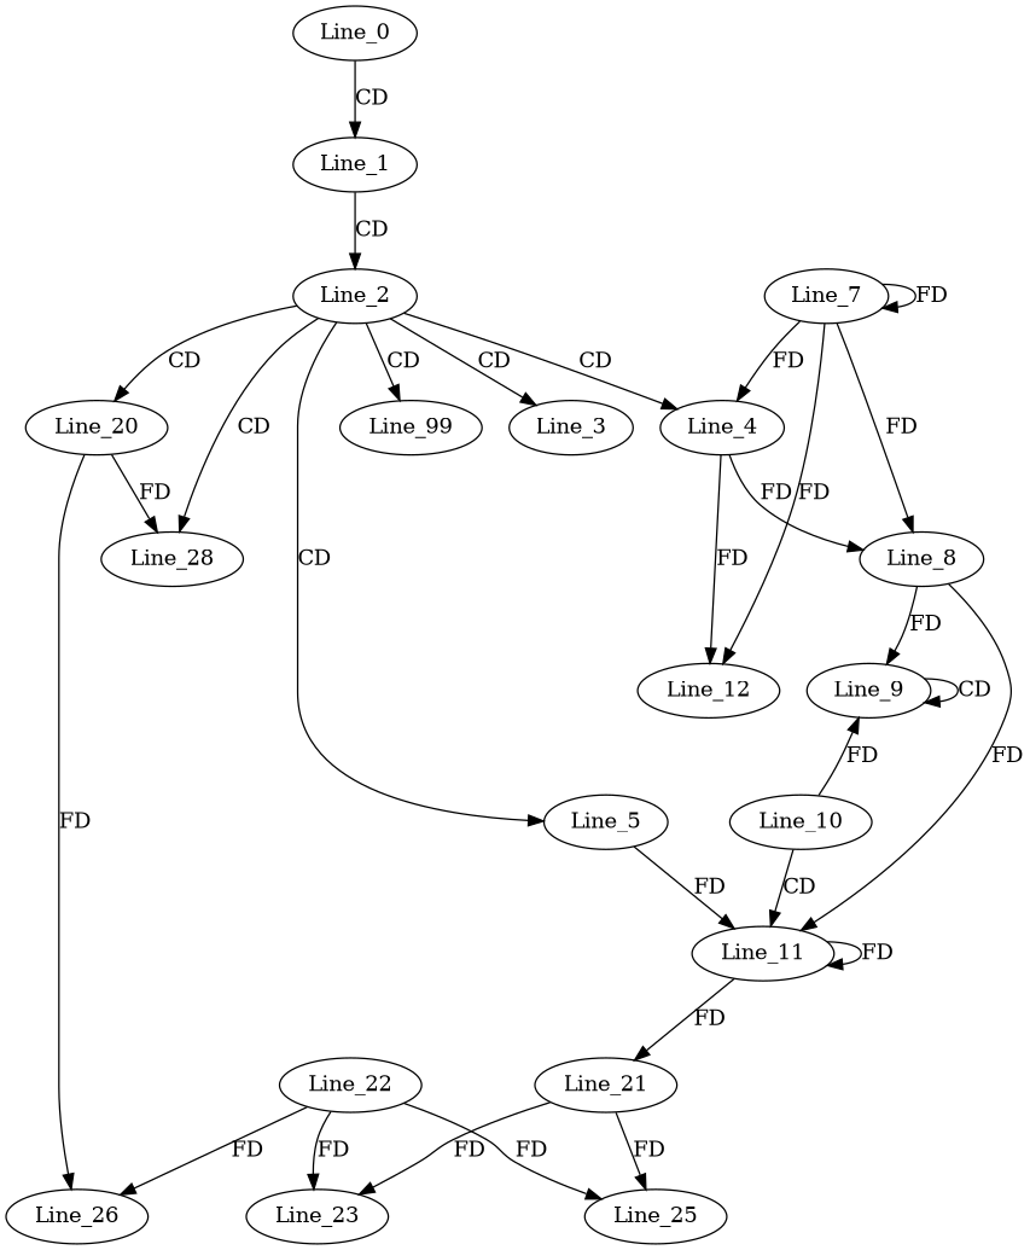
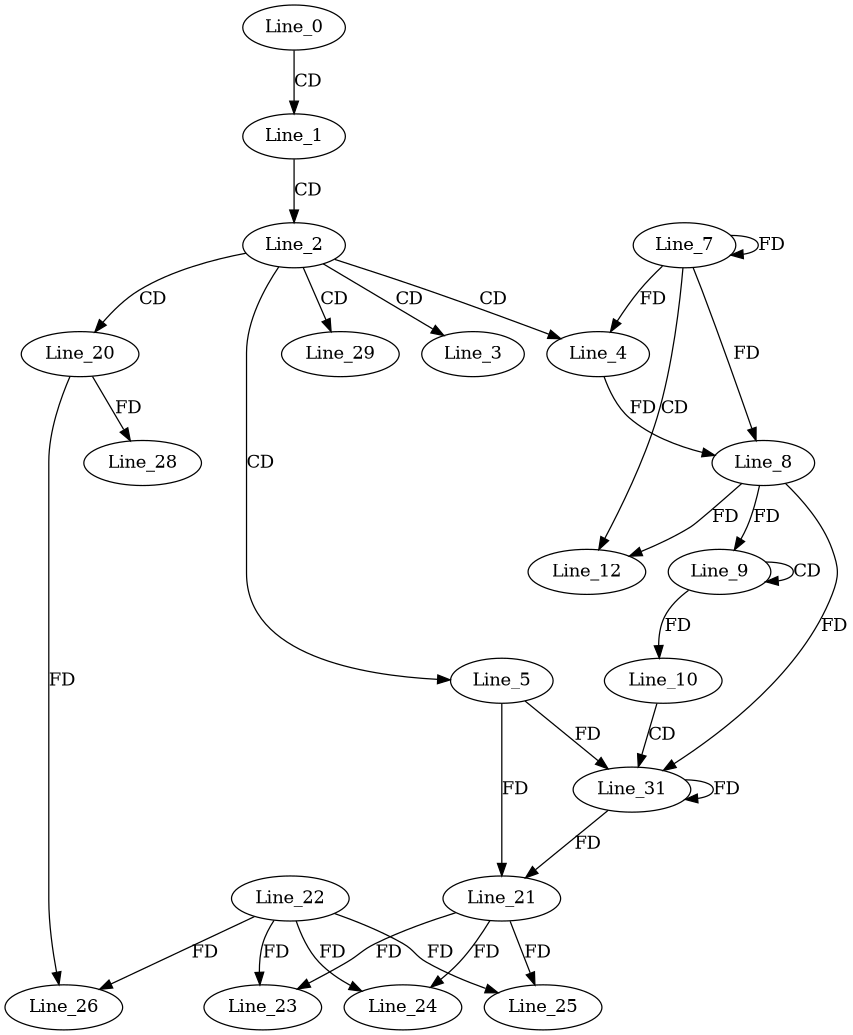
  digraph {
    Line_0
    Line_1
    Line_2
    Line_3
    Line_4
    Line_5
    Line_20
    Line_28
-   Line_29 [label=Line_99]
+   Line_29
    Line_8
    Line_12
-   Line_11
+   Line_11 [label=Line_31]
    Line_21
    Line_26
    Line_7
    Line_9
    Line_23
+   Line_24
    Line_25
    Line_10
    Line_22
    Line_0 -> Line_1 [label=CD]
    Line_1 -> Line_2 [label=CD]
    Line_2 -> Line_3 [label=CD]
    Line_2 -> Line_4 [label=CD]
    Line_2 -> Line_5 [label=CD]
    Line_2 -> Line_20 [label=CD]
-   Line_2 -> Line_28 [label=CD]
    Line_2 -> Line_29 [label=CD]
    Line_4 -> Line_8 [label=FD]
-   Line_4 -> Line_12 [label=FD]
+   Line_8 -> Line_12 [label=FD]
    Line_5 -> Line_11 [label=FD]
+   Line_5 -> Line_21 [label=FD]
    Line_20 -> Line_28 [label=FD]
    Line_20 -> Line_26 [label=FD]
    Line_8 -> Line_11 [label=FD]
    Line_8 -> Line_9 [label=FD]
    Line_11 -> Line_11 [label=FD]
    Line_11 -> Line_21 [label=FD]
    Line_21 -> Line_23 [label=FD]
+   Line_21 -> Line_24 [label=FD]
    Line_21 -> Line_25 [label=FD]
    Line_7 -> Line_4 [label=FD]
    Line_7 -> Line_8 [label=FD]
-   Line_7 -> Line_12 [label=FD]
+   Line_7 -> Line_12 [label=CD]
    Line_7 -> Line_7 [label=FD]
    Line_9 -> Line_9 [label=CD]
-   Line_10 -> Line_9 [label=FD]
+   Line_9 -> Line_10 [label=FD]
    Line_10 -> Line_11 [label=CD]
    Line_22 -> Line_26 [label=FD]
    Line_22 -> Line_23 [label=FD]
+   Line_22 -> Line_24 [label=FD]
    Line_22 -> Line_25 [label=FD]
  }
